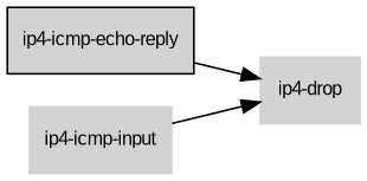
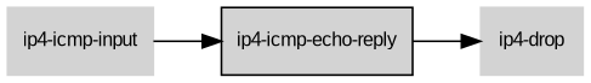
  digraph {
    fontname="Liberation Sans"
    rankdir=LR
    node [color=lightgray fillcolor=lightgray fontcolor=black fontname="Liberation Sans" fontsize=10 shape=box style=filled]
    edge [fontname="Liberation Sans" fontsize=8]
    "ip4-icmp-echo-reply" [color=black]
    "ip4-drop"
    "ip4-icmp-input"
    "ip4-icmp-echo-reply" -> "ip4-drop"
-   "ip4-icmp-input" -> "ip4-drop"
+   "ip4-icmp-input" -> "ip4-icmp-echo-reply"
  }
